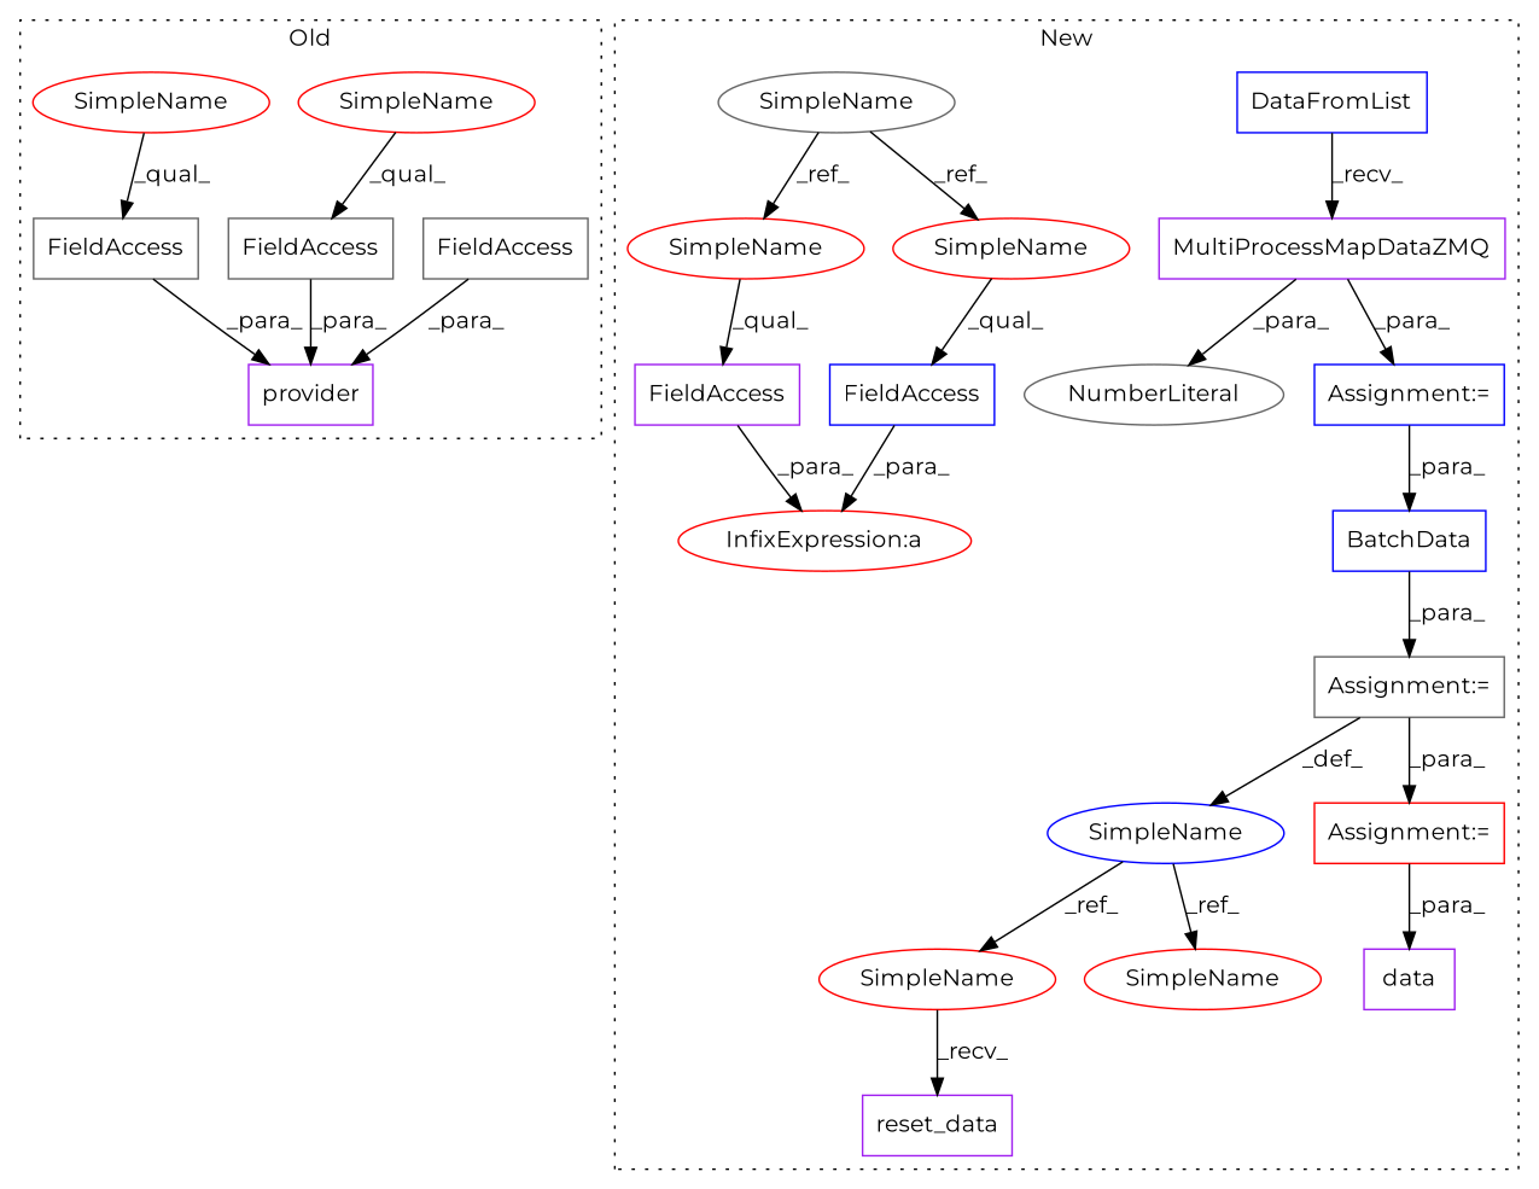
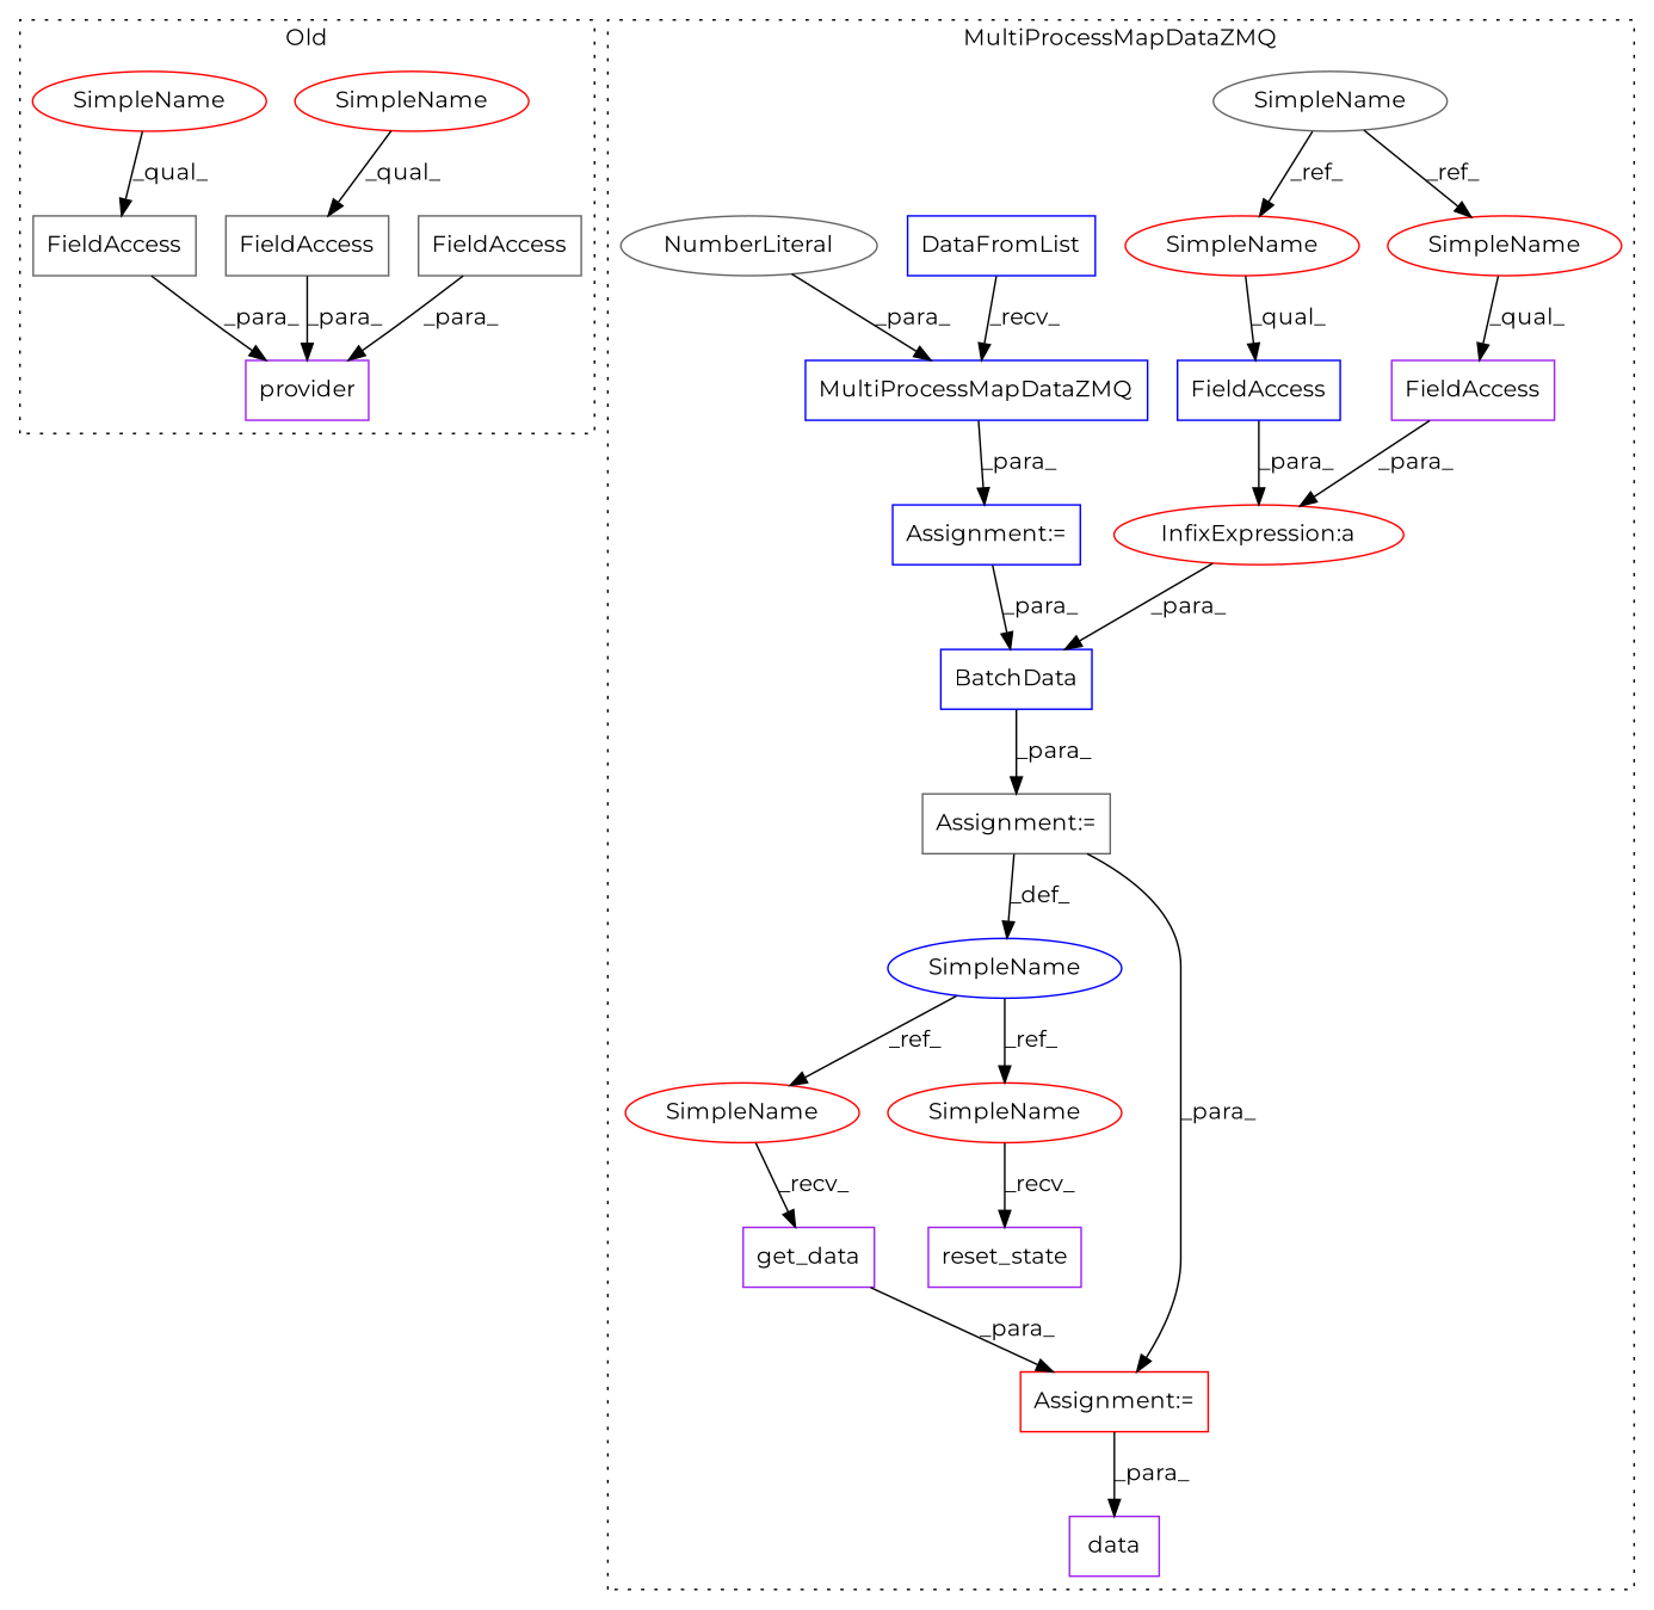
  digraph {
    fontname=Montserrat
    node [a=42 color=red fontname=Montserrat l=3 s=5305 shape=box]
    edge [fontname=Montserrat]
    n1 [a=32 color=purple l="9,1" label=provider s="5281,5325"]
    n2 [a=22 color=gray40 l=13 label=FieldAccess]
    n3 [a=22 color=gray40 l=6 label=FieldAccess s=5319]
    n4 [a=22 color=gray40 l=14 label=FieldAccess s=5290]
    n5 [label=SimpleName s=5290 shape=ellipse]
    n6 [label=SimpleName shape=ellipse]
    n7 [a=32 color=blue l="10,1" label=BatchData s="5256,5296"]
    n8 [a=32 color=blue l="13,1" label=DataFromList s="5203,5226"]
    n9 [a=27 label="InfixExpression:a" s=5283 shape=ellipse]
    n10 [a=22 color=blue l=14 label=FieldAccess s=5269]
    n11 [color=gray40 label=SimpleName s=3960 shape=ellipse]
    n12 [a=22 color=purple l=10 label=FieldAccess s=5286]
+   n13 [a=32 color=purple l=10 label=get_data s=5341]
    n14 [color=blue l=2 label=SimpleName s=5253 shape=ellipse]
-   n15 [a=32 color=purple l=13 label=reset_data s=5308]
-   n16 [a=32 color=purple l="23,1" label=MultiProcessMapDataZMQ s="5180,5244"]
+   n15 [a=32 color=purple l=13 label=reset_state s=5308]
+   n16 [a=32 color=blue l="23,1" label=MultiProcessMapDataZMQ s="5180,5244"]
    n17 [a=34 color=gray40 l=2 label=NumberLiteral s=5228 shape=ellipse]
    n18 [a=7 l=1 label="Assignment:=" s=5337]
    n19 [a=7 color=gray40 l=1 label="Assignment:=" s=5255]
    n20 [a=7 color=blue l=1 label="Assignment:=" s=5179]
    n21 [a=41 color=purple l=7 label=data s=5359]
    n22 [l=2 label=SimpleName shape=ellipse]
    n23 [l=2 label=SimpleName s=5338 shape=ellipse]
    n24 [label=SimpleName s=5286 shape=ellipse]
    n25 [label=SimpleName s=5269 shape=ellipse]
    subgraph cluster_1 {
      label=Old
      style=dotted
      n1
      n2
      n3
      n4
      n5
      n6
    }
    subgraph cluster_2 {
-     label=New
+     label=MultiProcessMapDataZMQ
      style=dotted
      n7
      n8
      n9
      n10
      n11
      n12
+     n13
      n14
      n15
      n16
      n17
      n18
      n19
      n20
      n21
      n22
      n23
      n24
      n25
    }
    n2 -> n1 [label=_para_]
    n3 -> n1 [label=_para_]
    n4 -> n1 [label=_para_]
    n5 -> n4 [label=_qual_]
    n6 -> n2 [label=_qual_]
    n7 -> n19 [label=_para_]
    n8 -> n16 [label=_recv_]
+   n9 -> n7 [label=_para_]
    n10 -> n9 [label=_para_]
    n11 -> n24 [label=_ref_]
    n11 -> n25 [label=_ref_]
    n12 -> n9 [label=_para_]
+   n13 -> n18 [label=_para_]
    n14 -> n22 [label=_ref_]
    n14 -> n23 [label=_ref_]
    n16 -> n20 [label=_para_]
-   n16 -> n17 [label=_para_]
+   n17 -> n16 [label=_para_]
    n18 -> n21 [label=_para_]
    n19 -> n14 [label=_def_]
    n19 -> n18 [label=_para_]
    n20 -> n7 [label=_para_]
    n22 -> n15 [label=_recv_]
+   n23 -> n13 [label=_recv_]
    n24 -> n12 [label=_qual_]
    n25 -> n10 [label=_qual_]
  }
